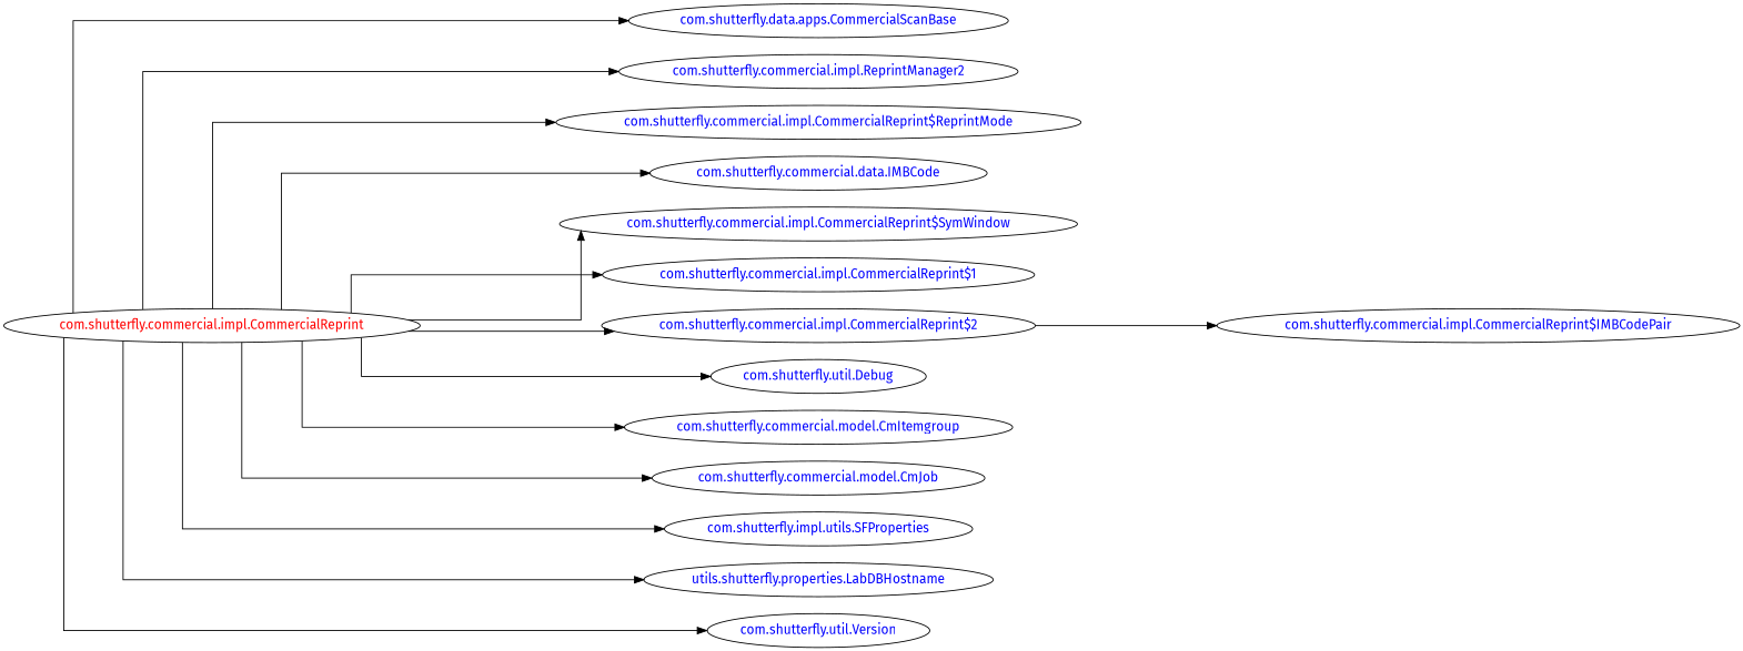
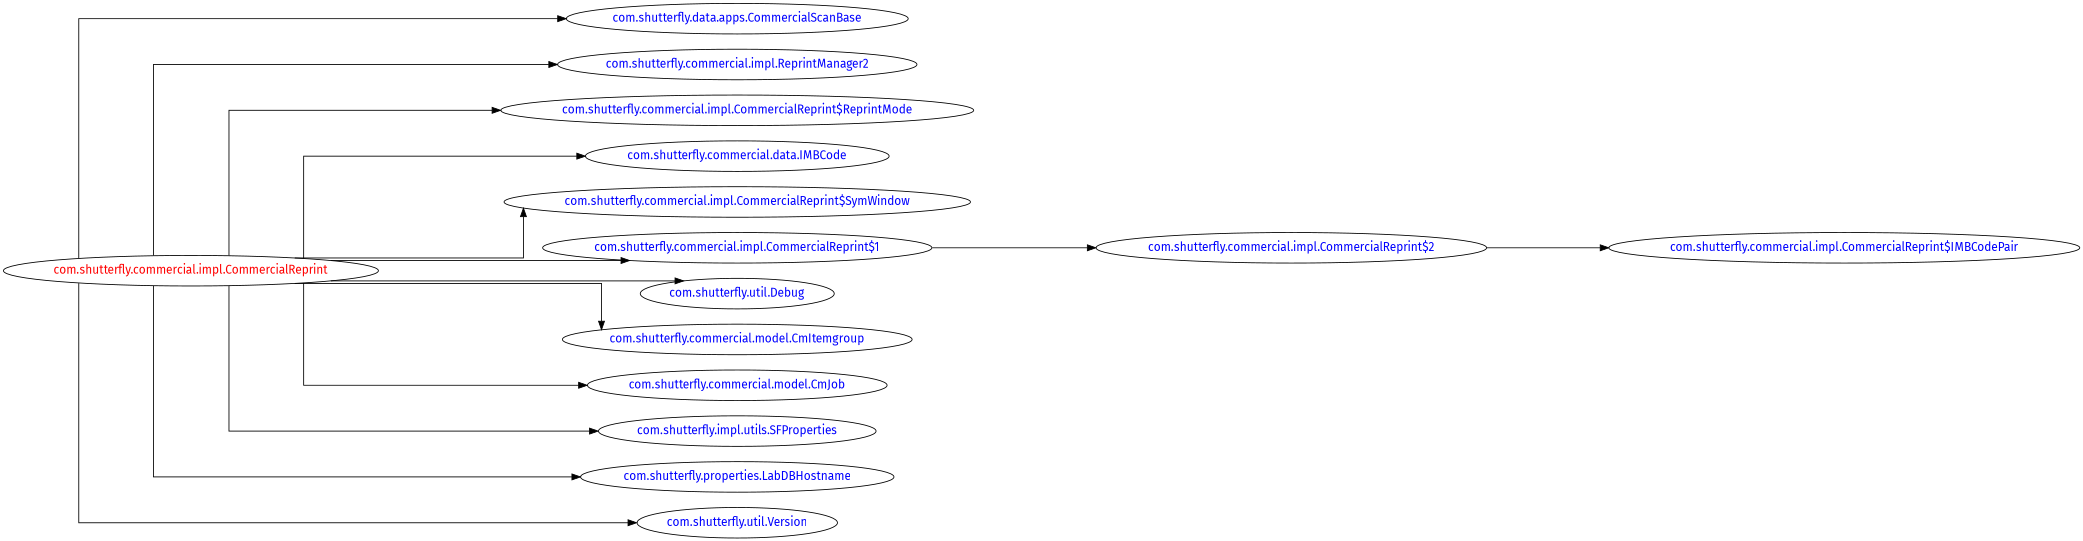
  digraph {
    concentrate=true
    fontname="Fira Sans"
    rankdir=LR
    ranksep=2.0
    splines=ortho
    node [fontcolor=blue fontname="Fira Sans"]
    edge [fontname="Fira Sans"]
    "com.shutterfly.commercial.impl.CommercialReprint" [fontcolor=red]
    n2 [label="com.shutterfly.data.apps.CommercialScanBase"]
    "com.shutterfly.commercial.impl.ReprintManager2"
    "com.shutterfly.commercial.impl.CommercialReprint$ReprintMode"
    "com.shutterfly.commercial.data.IMBCode"
    "com.shutterfly.commercial.impl.CommercialReprint$SymWindow"
    "com.shutterfly.commercial.impl.CommercialReprint$1"
    "com.shutterfly.commercial.impl.CommercialReprint$2"
    "com.shutterfly.util.Debug"
    "com.shutterfly.commercial.model.CmItemgroup"
    "com.shutterfly.commercial.model.CmJob"
    n12 [label="com.shutterfly.impl.utils.SFProperties"]
-   "com.shutterfly.properties.LabDBHostname" [label="utils.shutterfly.properties.LabDBHostname"]
+   "com.shutterfly.properties.LabDBHostname"
    "com.shutterfly.util.Version"
    "com.shutterfly.commercial.impl.CommercialReprint$IMBCodePair"
    "com.shutterfly.commercial.impl.CommercialReprint" -> n2
    "com.shutterfly.commercial.impl.CommercialReprint" -> "com.shutterfly.commercial.impl.ReprintManager2"
    "com.shutterfly.commercial.impl.CommercialReprint" -> "com.shutterfly.commercial.impl.CommercialReprint$ReprintMode"
    "com.shutterfly.commercial.impl.CommercialReprint" -> "com.shutterfly.commercial.data.IMBCode"
    "com.shutterfly.commercial.impl.CommercialReprint" -> "com.shutterfly.commercial.impl.CommercialReprint$SymWindow"
    "com.shutterfly.commercial.impl.CommercialReprint" -> "com.shutterfly.commercial.impl.CommercialReprint$1"
-   "com.shutterfly.commercial.impl.CommercialReprint" -> "com.shutterfly.commercial.impl.CommercialReprint$2"
+   "com.shutterfly.commercial.impl.CommercialReprint$1" -> "com.shutterfly.commercial.impl.CommercialReprint$2"
    "com.shutterfly.commercial.impl.CommercialReprint" -> "com.shutterfly.util.Debug"
    "com.shutterfly.commercial.impl.CommercialReprint" -> "com.shutterfly.commercial.model.CmItemgroup"
    "com.shutterfly.commercial.impl.CommercialReprint" -> "com.shutterfly.commercial.model.CmJob"
    "com.shutterfly.commercial.impl.CommercialReprint" -> n12
    "com.shutterfly.commercial.impl.CommercialReprint" -> "com.shutterfly.properties.LabDBHostname"
    "com.shutterfly.commercial.impl.CommercialReprint" -> "com.shutterfly.util.Version"
    "com.shutterfly.commercial.impl.CommercialReprint$2" -> "com.shutterfly.commercial.impl.CommercialReprint$IMBCodePair"
  }
